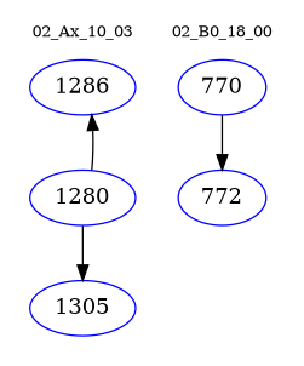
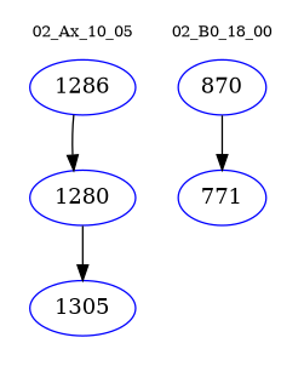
  digraph {
    node [color=blue]
    edge [color=black]
    n1 [label=1286]
    n2 [label=1280]
    n3 [label=1305]
-   n4 [label=770]
-   n5 [label=772]
+   n4 [label=870]
+   n5 [label=771]
    subgraph cluster_1 {
      color=white
      fontsize=10
-     label="02_Ax_10_03"
+     label="02_Ax_10_05"
      n1
      n2
      n3
    }
    subgraph cluster_2 {
      color=white
      fontsize=10
      label="02_B0_18_00"
      n4
      n5
    }
-   n2 -> n1
+   n1 -> n2
    n2 -> n3
    n4 -> n5
  }
